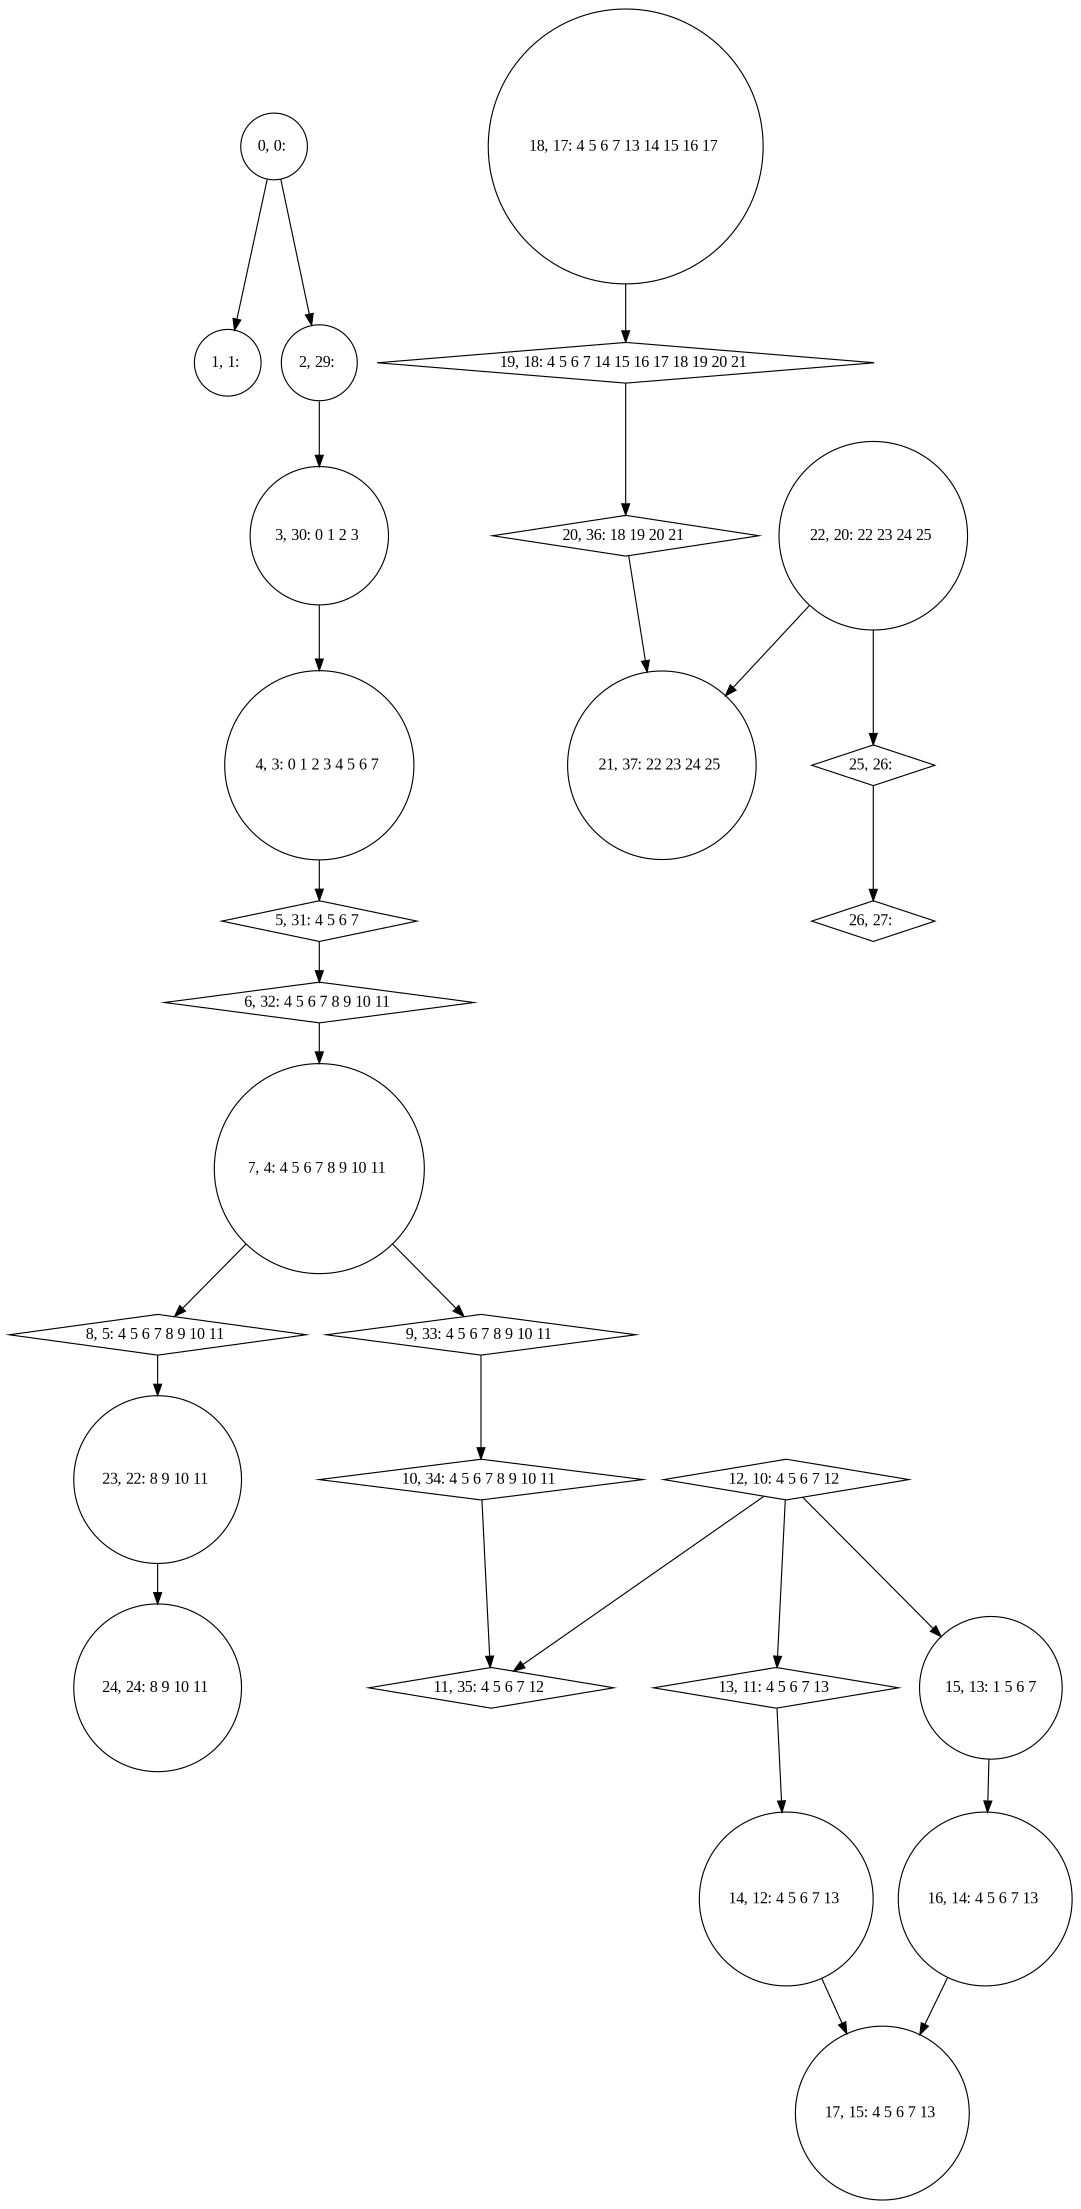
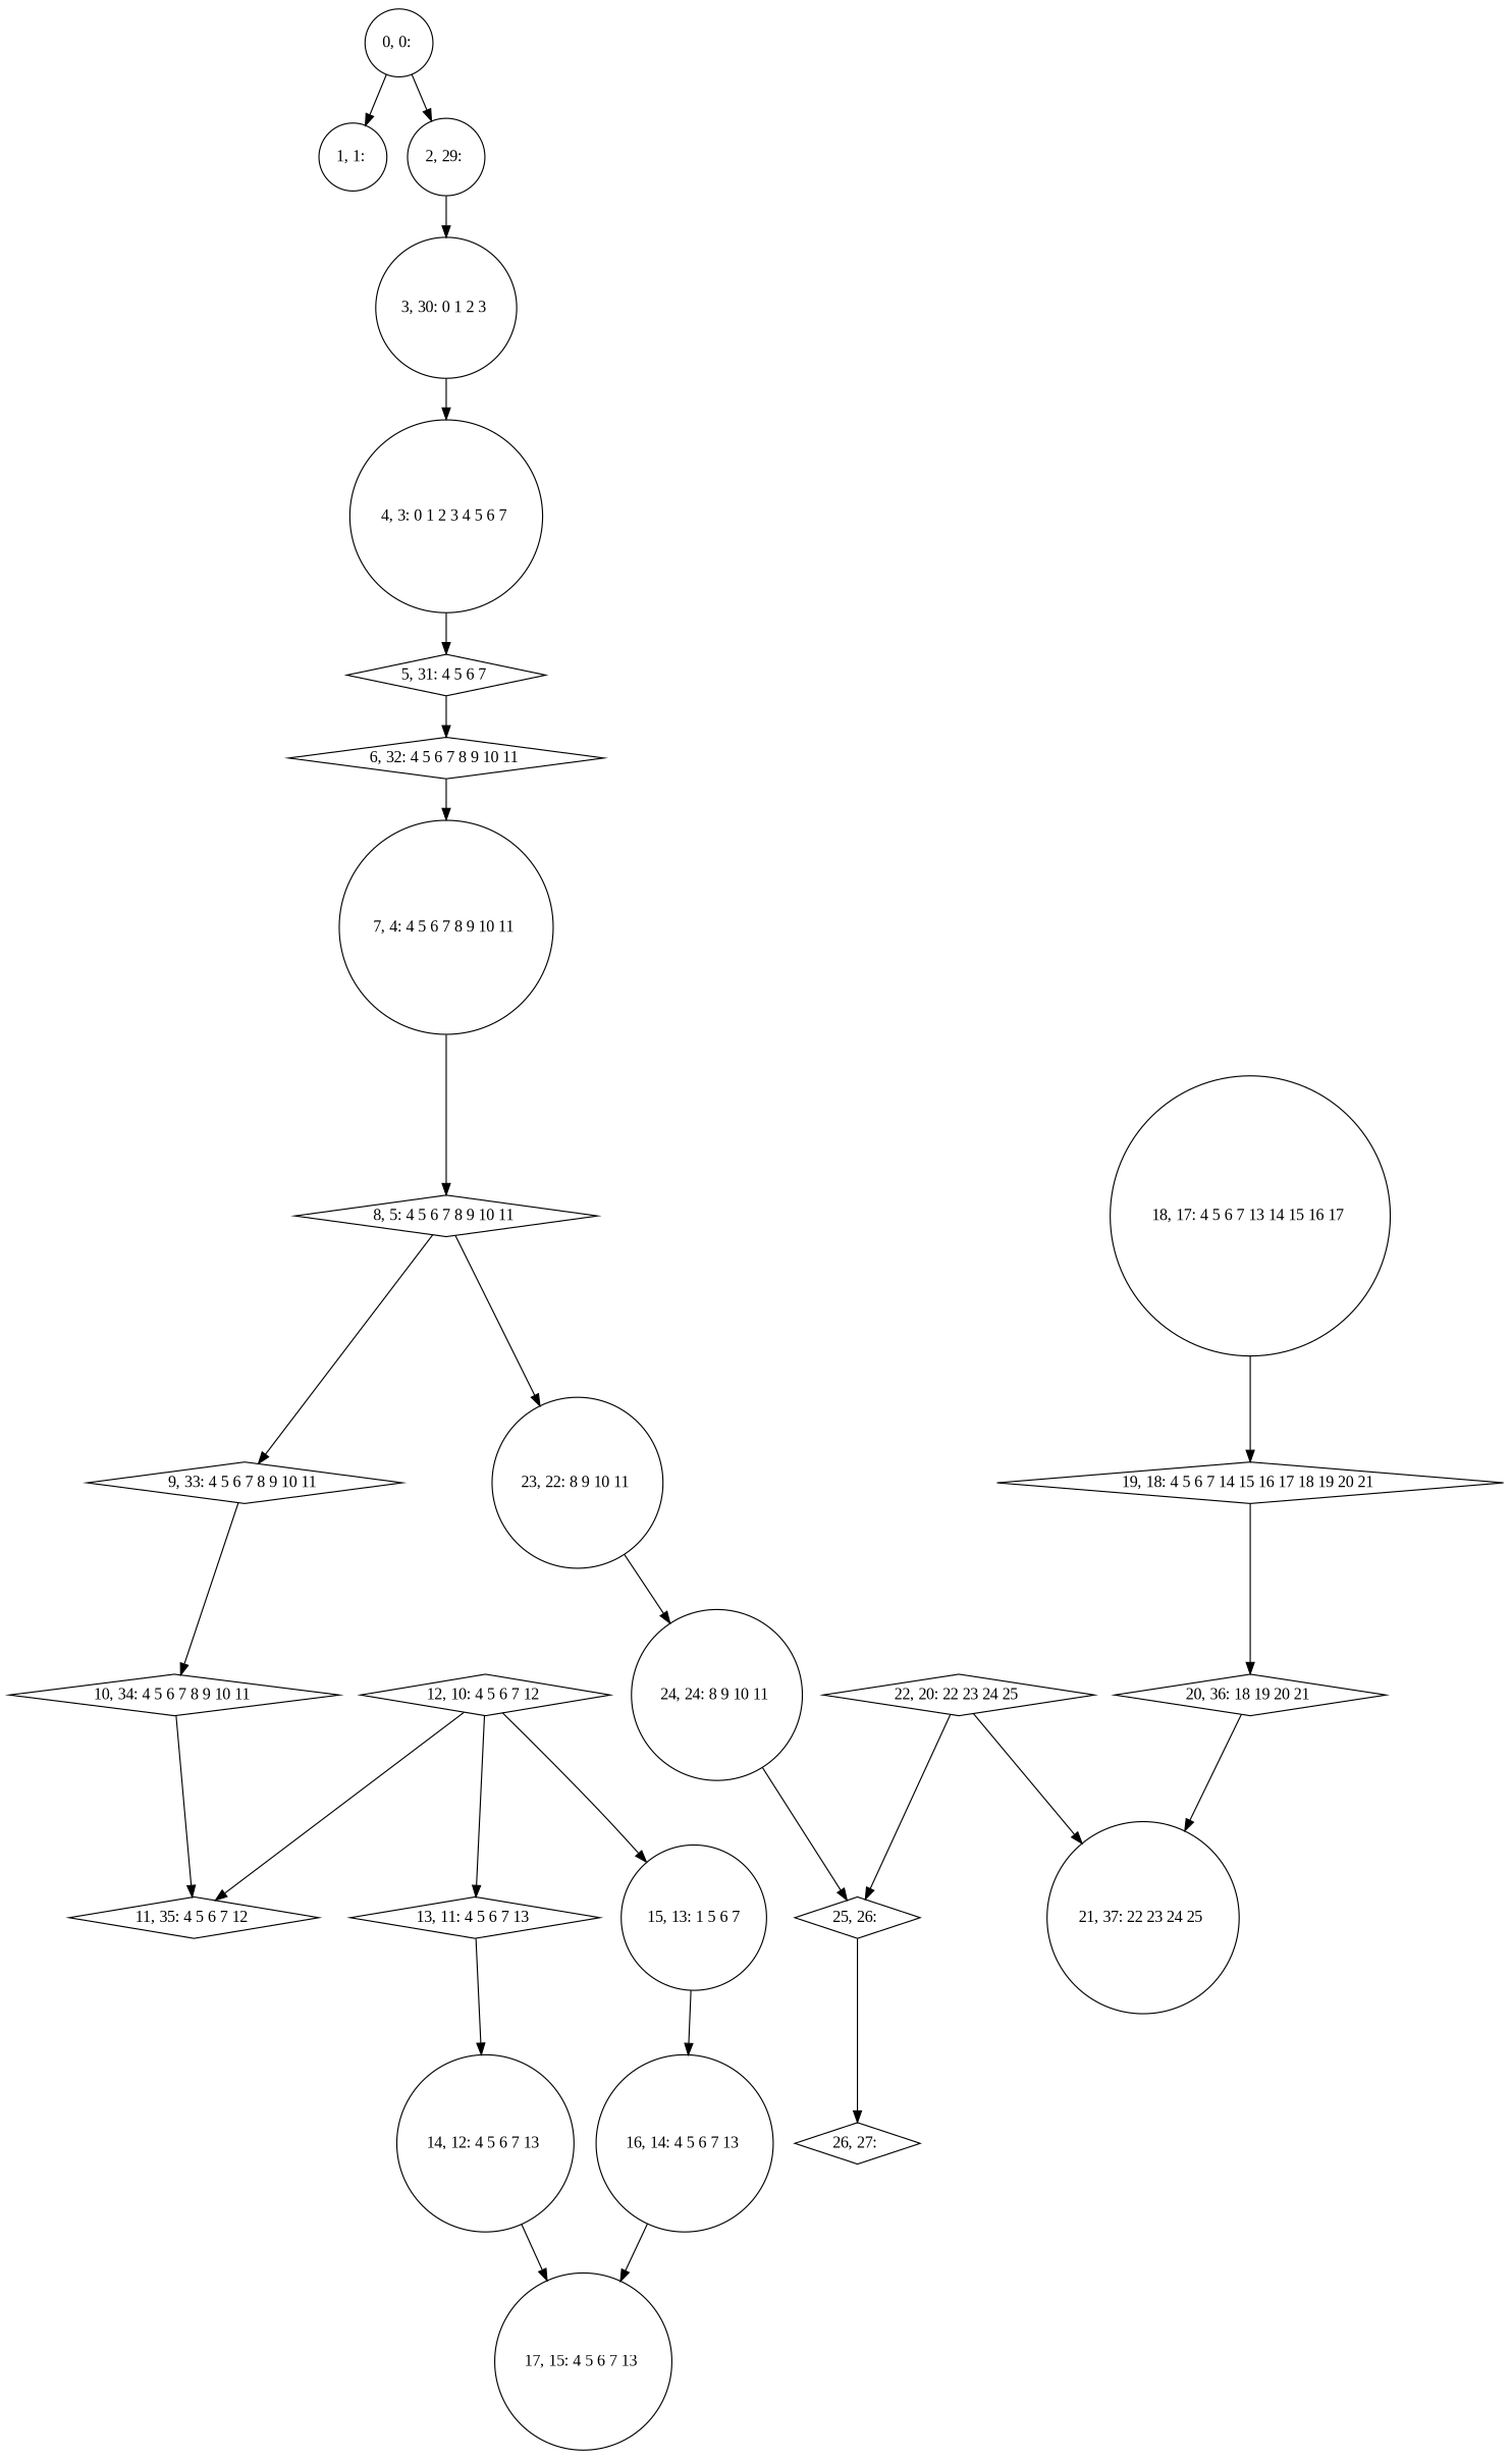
  digraph {
    fontname="Liberation Serif"
    node [fontname="Liberation Serif" shape=circle]
    edge [fontname="Liberation Serif"]
    n1 [label="0, 0: "]
    n2 [label="1, 1: "]
    n3 [label="2, 29: "]
    n4 [label="3, 30: 0 1 2 3 "]
    n5 [label="4, 3: 0 1 2 3 4 5 6 7 "]
    n6 [label="5, 31: 4 5 6 7 " shape=diamond]
    n7 [label="6, 32: 4 5 6 7 8 9 10 11 " shape=diamond]
    n8 [label="7, 4: 4 5 6 7 8 9 10 11 "]
    n9 [label="8, 5: 4 5 6 7 8 9 10 11 " shape=diamond]
    n10 [label="9, 33: 4 5 6 7 8 9 10 11 " shape=diamond]
    n11 [label="23, 22: 8 9 10 11 "]
    n12 [label="10, 34: 4 5 6 7 8 9 10 11 " shape=diamond]
    n13 [label="24, 24: 8 9 10 11 "]
    n14 [label="11, 35: 4 5 6 7 12 " shape=diamond]
    n15 [label="12, 10: 4 5 6 7 12 " shape=diamond]
    n16 [label="13, 11: 4 5 6 7 13 " shape=diamond]
    n17 [label="15, 13: 1 5 6 7"]
    n18 [label="14, 12: 4 5 6 7 13 "]
    n19 [label="16, 14: 4 5 6 7 13 "]
    n20 [label="17, 15: 4 5 6 7 13 "]
    n21 [label="18, 17: 4 5 6 7 13 14 15 16 17 "]
    n22 [label="19, 18: 4 5 6 7 14 15 16 17 18 19 20 21 " shape=diamond]
    n23 [label="20, 36: 18 19 20 21 " shape=diamond]
    n24 [label="21, 37: 22 23 24 25 "]
-   n25 [label="22, 20: 22 23 24 25 "]
+   n25 [label="22, 20: 22 23 24 25 " shape=diamond]
    n26 [label="25, 26: " shape=diamond]
    n27 [label="26, 27: " shape=diamond]
    n1 -> n2
    n1 -> n3
    n3 -> n4
    n4 -> n5
    n5 -> n6
    n6 -> n7
    n7 -> n8
    n8 -> n9
-   n8 -> n10
+   n9 -> n10
    n9 -> n11
    n10 -> n12
    n11 -> n13
    n12 -> n14
+   n13 -> n26
    n15 -> n14
    n15 -> n16
    n15 -> n17
    n16 -> n18
    n17 -> n19
    n18 -> n20
    n19 -> n20
    n21 -> n22
    n22 -> n23
    n23 -> n24
    n25 -> n24
    n25 -> n26
    n26 -> n27
  }
